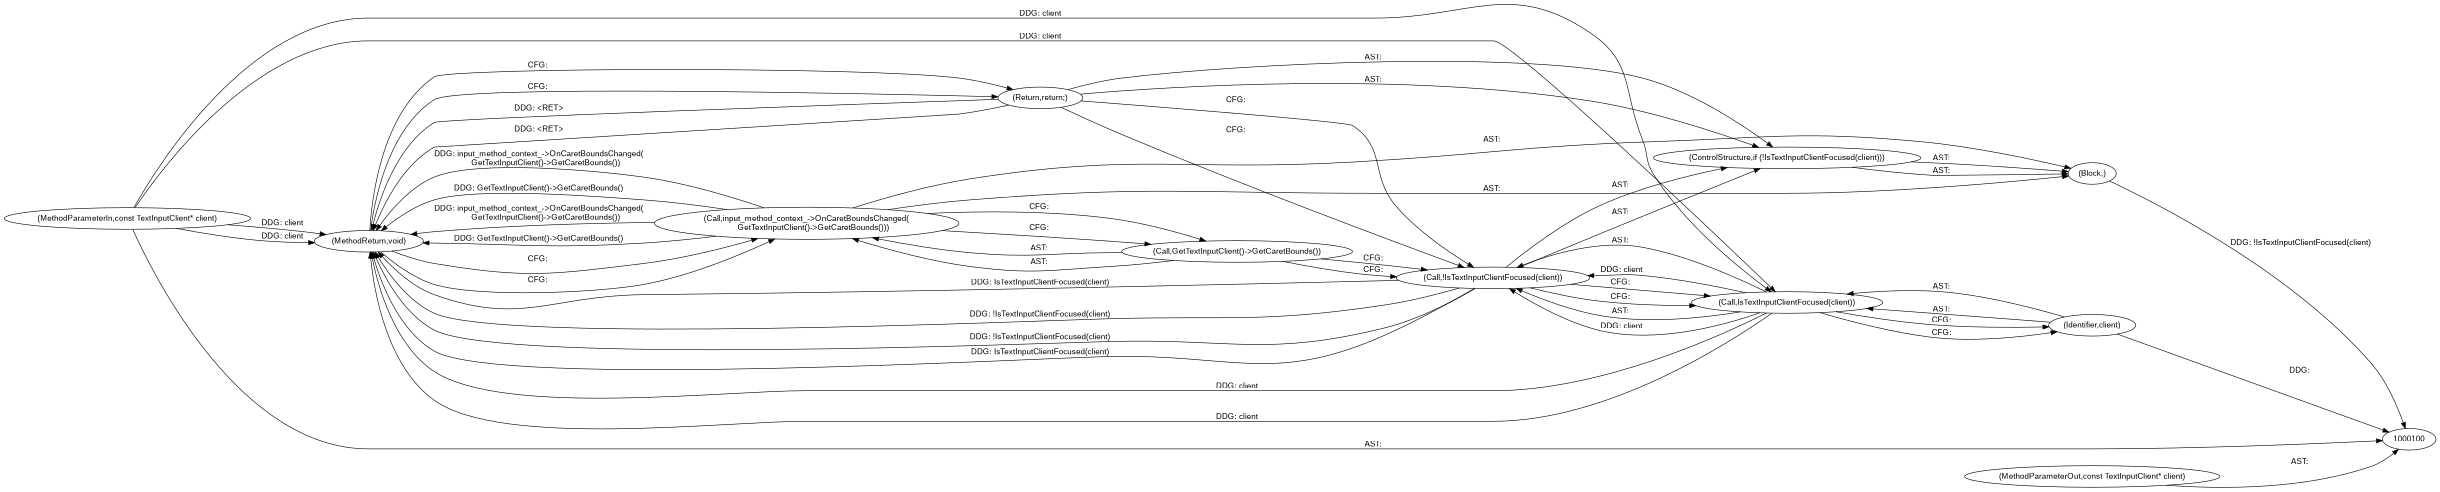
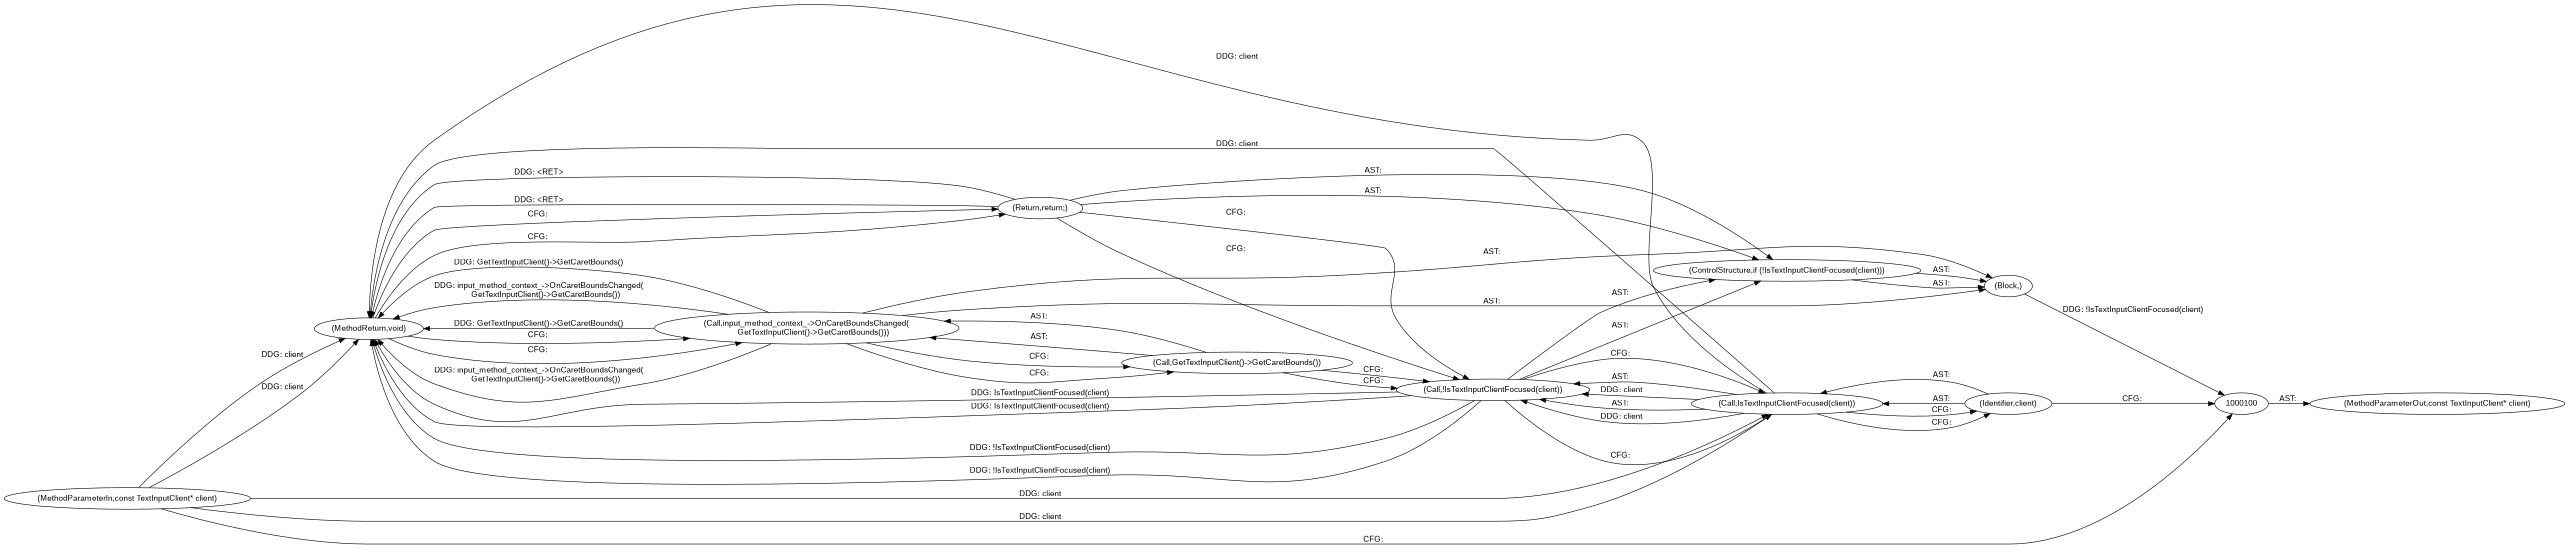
  digraph {
    fontname="Liberation Sans"
    rankdir=LR
    node [fontname="Liberation Sans"]
    edge [fontname="Liberation Sans"]
    n1 [label="(MethodReturn,void)"]
    n2 [label="(Return,return;)"]
    n3 [label="(Call,input_method_context_->OnCaretBoundsChanged(\n      GetTextInputClient()->GetCaretBounds()))"]
    n4 [label="(ControlStructure,if (!IsTextInputClientFocused(client)))"]
    n5 [label="(Call,!IsTextInputClientFocused(client))"]
    n6 [label="(Block,)"]
    n7 [label="(Call,GetTextInputClient()->GetCaretBounds())"]
    1000100
    n9 [label="(MethodParameterIn,const TextInputClient* client)"]
    n10 [label="(Call,IsTextInputClientFocused(client))"]
    n11 [label="(Identifier,client)"]
    n12 [label="(MethodParameterOut,const TextInputClient* client)"]
    n1 -> n2 [label="CFG: "]
    n1 -> n2 [label="CFG: "]
    n1 -> n3 [label="CFG: "]
    n1 -> n3 [label="CFG: "]
    n2 -> n1 [label="DDG: <RET>"]
    n2 -> n1 [label="DDG: <RET>"]
    n2 -> n4 [label="AST: "]
    n2 -> n4 [label="AST: "]
    n2 -> n5 [label="CFG: "]
    n2 -> n5 [label="CFG: "]
    n3 -> n1 [label="DDG: input_method_context_->OnCaretBoundsChanged(\n      GetTextInputClient()->GetCaretBounds())"]
    n3 -> n1 [label="DDG: GetTextInputClient()->GetCaretBounds()"]
    n3 -> n1 [label="DDG: input_method_context_->OnCaretBoundsChanged(\n      GetTextInputClient()->GetCaretBounds())"]
    n3 -> n1 [label="DDG: GetTextInputClient()->GetCaretBounds()"]
    n3 -> n6 [label="AST: "]
    n3 -> n6 [label="AST: "]
    n3 -> n7 [label="CFG: "]
    n3 -> n7 [label="CFG: "]
    n4 -> n6 [label="AST: "]
    n4 -> n6 [label="AST: "]
    n5 -> n1 [label="DDG: !IsTextInputClientFocused(client)"]
    n5 -> n1 [label="DDG: IsTextInputClientFocused(client)"]
    n5 -> n1 [label="DDG: !IsTextInputClientFocused(client)"]
    n5 -> n1 [label="DDG: IsTextInputClientFocused(client)"]
    n5 -> n4 [label="AST: "]
    n5 -> n4 [label="AST: "]
    n5 -> n10 [label="CFG: "]
    n5 -> n10 [label="CFG: "]
    n6 -> 1000100 [label="DDG: !IsTextInputClientFocused(client)"]
    n7 -> n3 [label="AST: "]
    n7 -> n3 [label="AST: "]
    n7 -> n5 [label="CFG: "]
    n7 -> n5 [label="CFG: "]
    n9 -> n1 [label="DDG: client"]
    n9 -> n1 [label="DDG: client"]
-   n9 -> 1000100 [label="AST: "]
+   n9 -> 1000100 [label="CFG: "]
    n9 -> n10 [label="DDG: client"]
    n9 -> n10 [label="DDG: client"]
    n10 -> n1 [label="DDG: client"]
    n10 -> n1 [label="DDG: client"]
    n10 -> n5 [label="AST: "]
    n10 -> n5 [label="DDG: client"]
    n10 -> n5 [label="AST: "]
    n10 -> n5 [label="DDG: client"]
    n10 -> n11 [label="CFG: "]
    n10 -> n11 [label="CFG: "]
-   n11 -> 1000100 [label="DDG: "]
+   n11 -> 1000100 [label="CFG: "]
    n11 -> n10 [label="AST: "]
    n11 -> n10 [label="AST: "]
-   n12 -> 1000100 [label="AST: "]
+   1000100 -> n12 [label="AST: "]
  }
